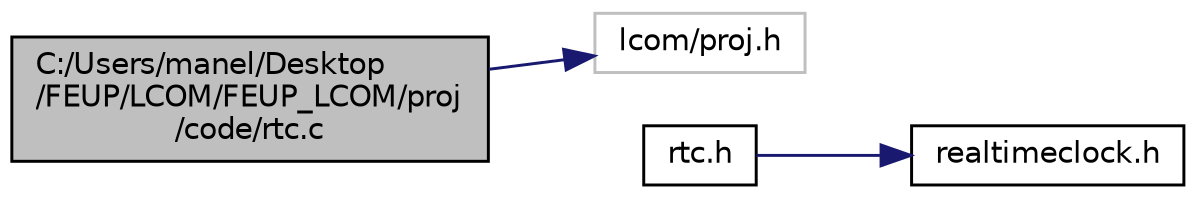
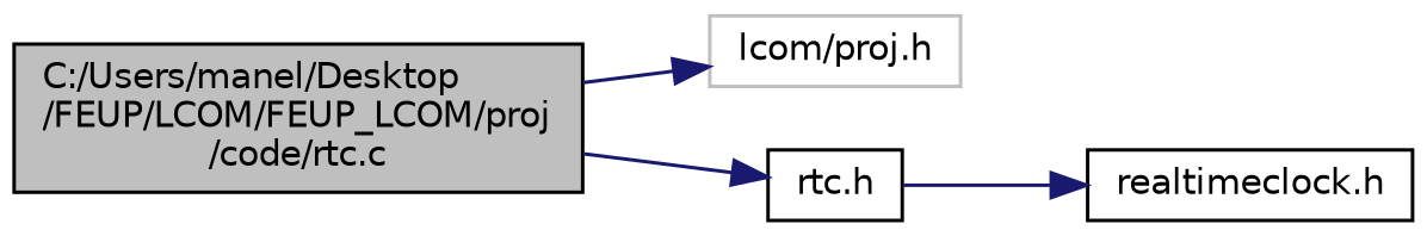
  digraph {
    rankdir=LR
    node [color=black fontname=Helvetica fontsize=10 shape=record]
    edge [color=midnightblue fontname=Helvetica fontsize=10 labelfontname=Helvetica labelfontsize=10 style=solid]
    n1 [fillcolor=grey75 fontcolor=black height=0.2 label="C:/Users/manel/Desktop\l/FEUP/LCOM/FEUP_LCOM/proj\l/code/rtc.c" style=filled width=0.4]
    n2 [color=grey75 height=0.2 label="lcom/proj.h" width=0.4]
    n3 [height=0.2 label="rtc.h" width=0.4]
    n4 [height=0.2 label="realtimeclock.h" width=0.4]
    n1 -> n2
+   n1 -> n3
    n3 -> n4
  }
